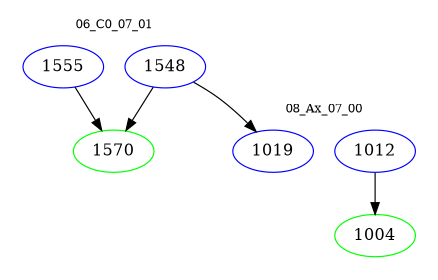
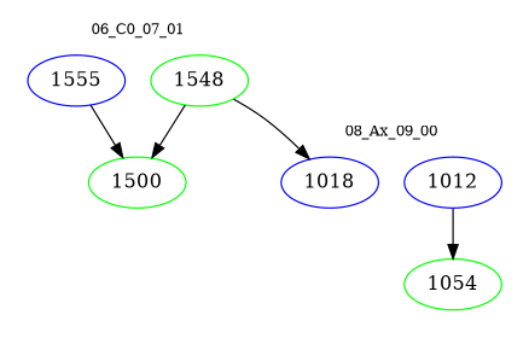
  digraph {
    node [color=blue]
    edge [color=black]
    n1 [label=1012]
-   n2 [color=green label=1004]
-   n3 [label=1019]
-   n4 [label=1548]
-   n5 [color=green label=1570]
+   n2 [color=green label=1054]
+   n3 [label=1018]
+   n4 [color=green label=1548]
+   n5 [color=green label=1500]
    n6 [label=1555]
    subgraph cluster_1 {
      color=white
      fontsize=10
-     label="08_Ax_07_00"
+     label="08_Ax_09_00"
      n1
      n2
      n3
    }
    subgraph cluster_2 {
      color=white
      fontsize=10
      label="06_C0_07_01"
      n4
      n5
      n6
    }
    n1 -> n2
    n4 -> n3
    n4 -> n5
    n6 -> n5
  }
